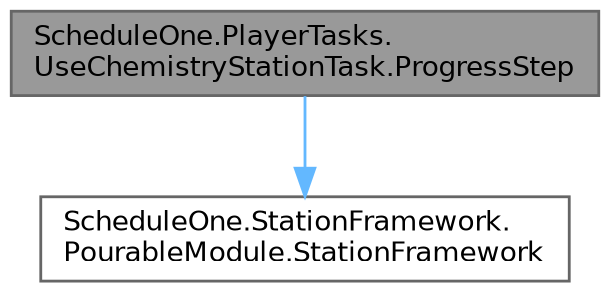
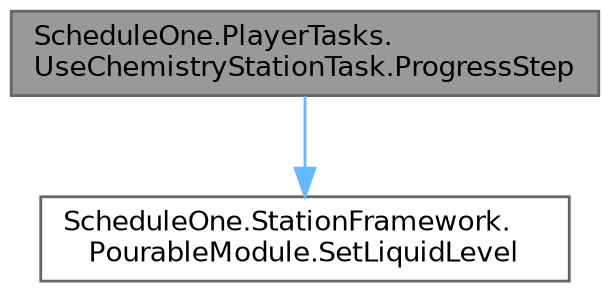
  digraph {
    rankdir=TB
    node [fontname=Helvetica fontsize=10 shape=box style=filled]
    n1 [color=gray40 fillcolor=grey60 fontcolor=black height=0.2 label="ScheduleOne.PlayerTasks.\lUseChemistryStationTask.ProgressStep" width=0.4]
-   n2 [color=grey40 fillcolor=white height=0.2 label="ScheduleOne.StationFramework.\lPourableModule.StationFramework" width=0.4]
+   n2 [color=grey40 fillcolor=white height=0.2 label="ScheduleOne.StationFramework.\lPourableModule.SetLiquidLevel" width=0.4]
    n1 -> n2 [color=steelblue1 fontname=Helvetica fontsize=10 labelfontname=Helvetica labelfontsize=10 style=solid]
  }
